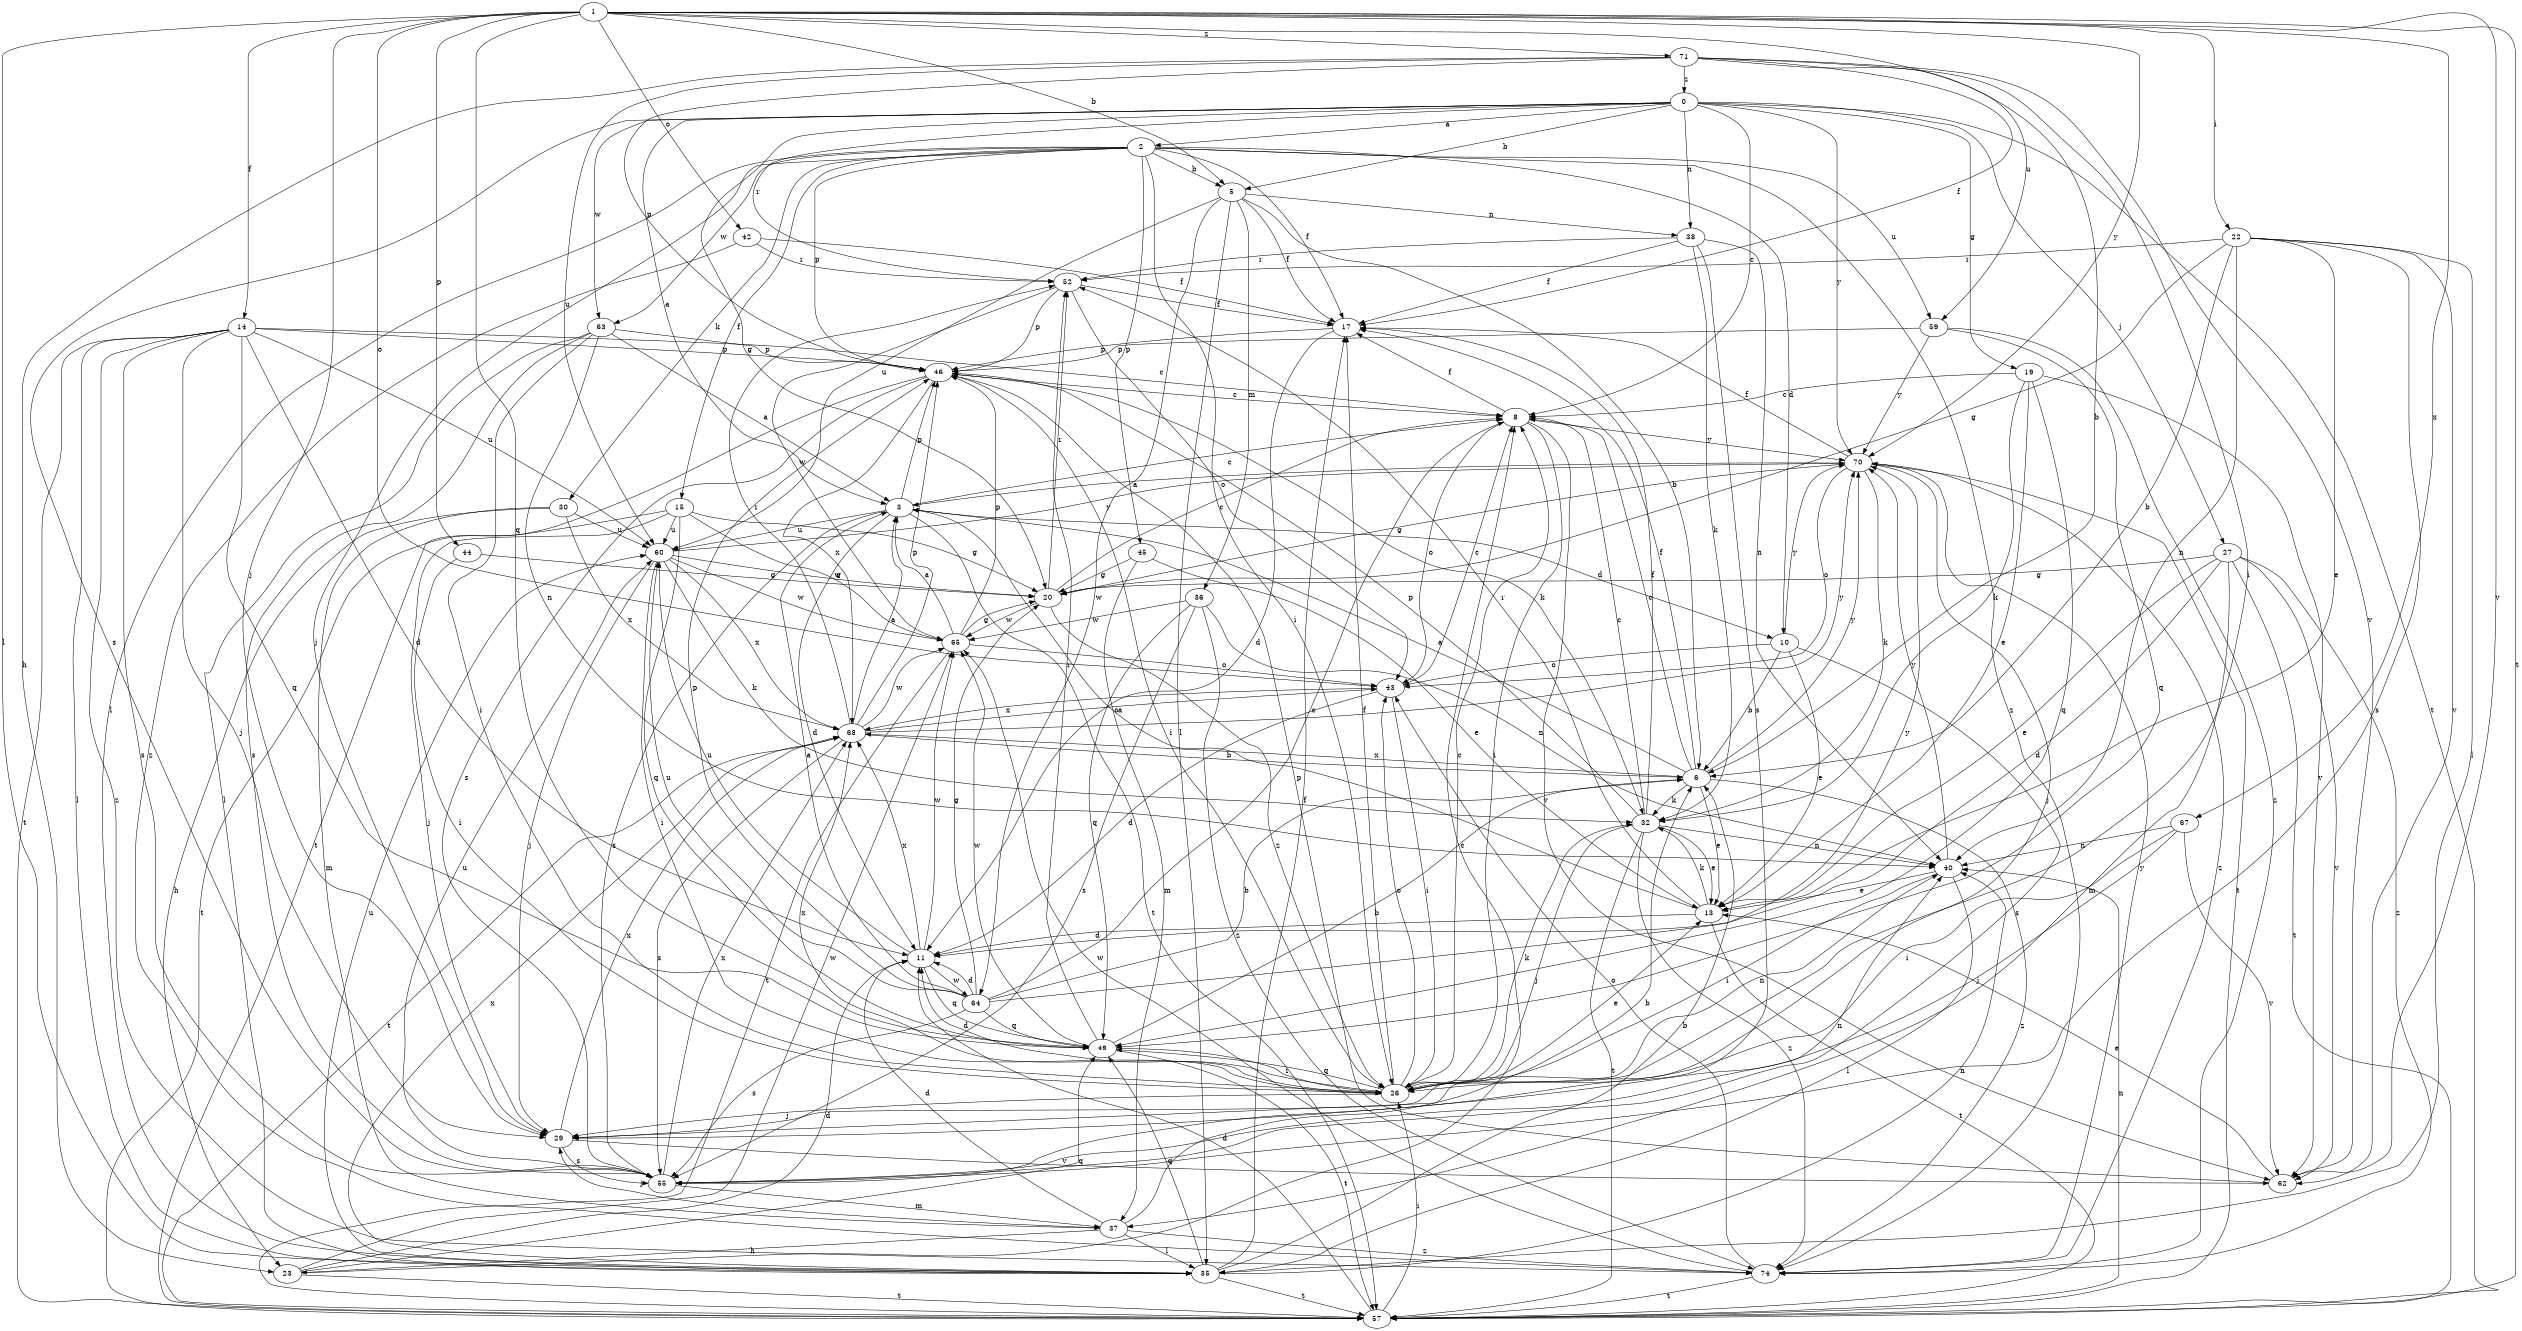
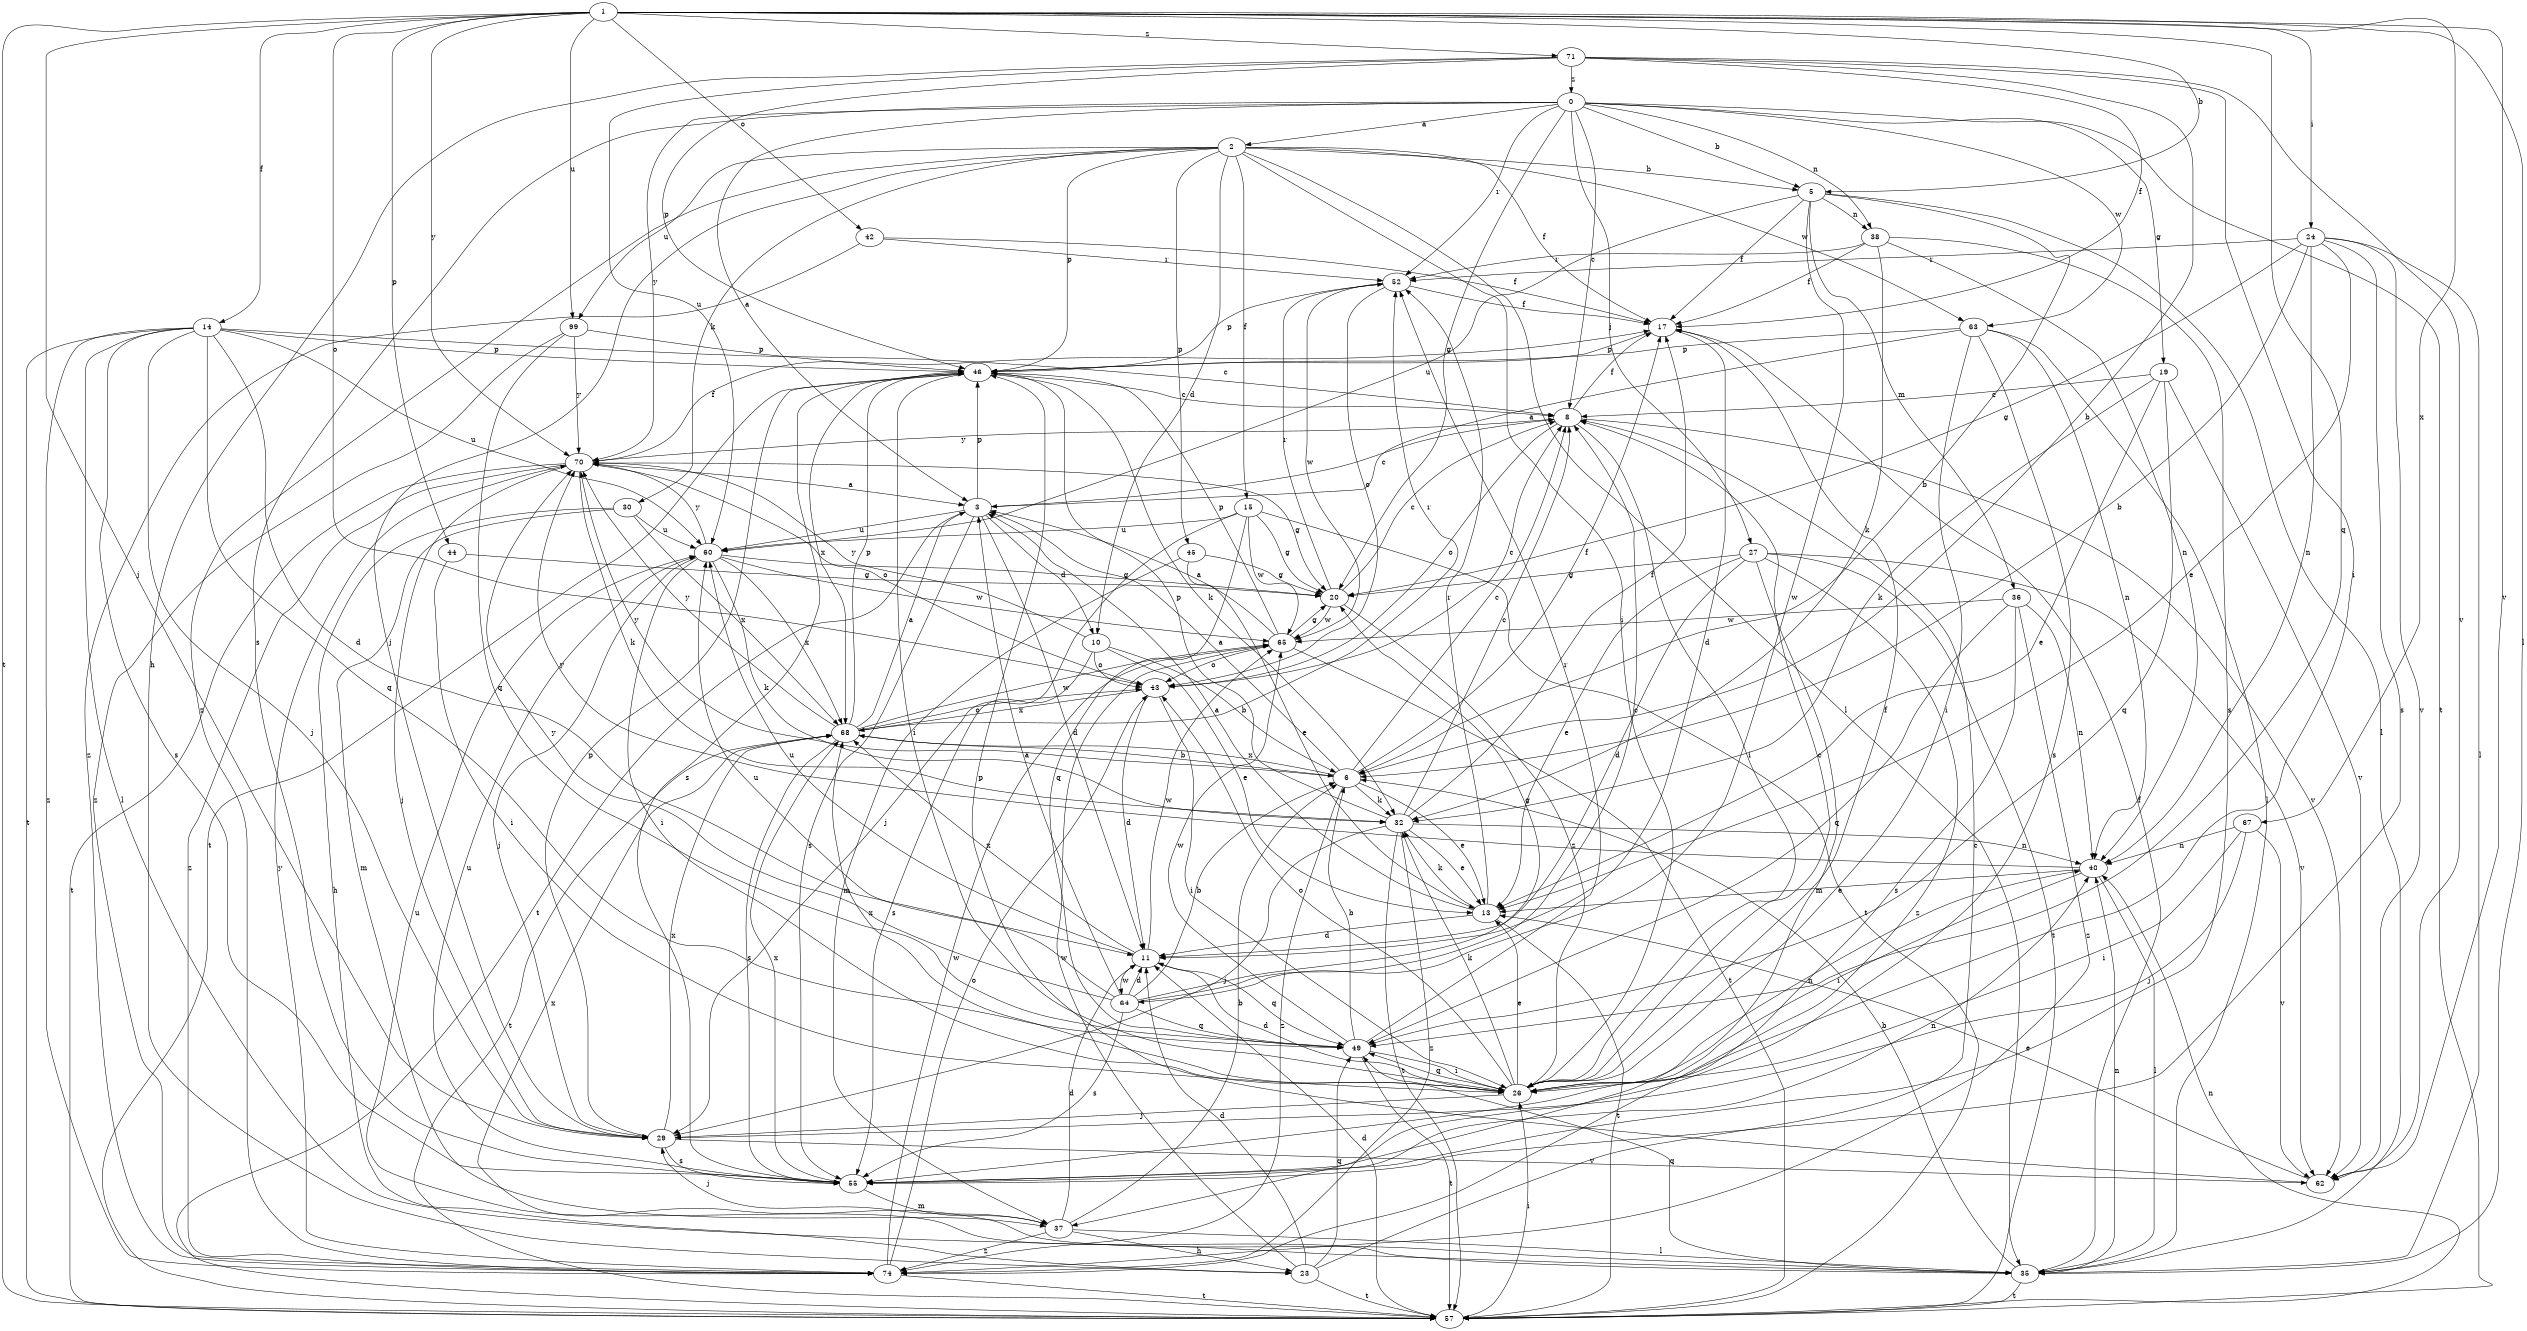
  strict digraph {
    0
    2
    3
    5
    8
    19
    20
    27
    38
    52
    55
    57
    63
    70
    29
    35
-   59
+   59 [label=99]
    10
    15
    17
    26
    30
    45
    46
    74
    11
    60
    6
    36
    64
    43
    62
    49
    13
    32
    65
    37
    40
    68
    71
    23
    1
    14
-   24 [label=22]
+   24
    42
    44
    67
    0 -> 2 [label=a]
    0 -> 3 [label=a]
    0 -> 5 [label=b]
    0 -> 8 [label=c]
    0 -> 19 [label=g]
    0 -> 20 [label=g]
    0 -> 27 [label=j]
    0 -> 38 [label=n]
    0 -> 52 [label=r]
    0 -> 55 [label=s]
    0 -> 57 [label=t]
    0 -> 63 [label=w]
    0 -> 70 [label=y]
    2 -> 5 [label=b]
    2 -> 63 [label=w]
    2 -> 29 [label=j]
    2 -> 35 [label=l]
    2 -> 59 [label=u]
    2 -> 10 [label=d]
    2 -> 15 [label=f]
    2 -> 17 [label=f]
    2 -> 26 [label=i]
    2 -> 30 [label=k]
    2 -> 45 [label=p]
    2 -> 46 [label=p]
    2 -> 74 [label=z]
    3 -> 8 [label=c]
    3 -> 55 [label=s]
    3 -> 57 [label=t]
    3 -> 10 [label=d]
    3 -> 46 [label=p]
    3 -> 11 [label=d]
    3 -> 60 [label=u]
    5 -> 38 [label=n]
    5 -> 35 [label=l]
    5 -> 17 [label=f]
    5 -> 60 [label=u]
    5 -> 6 [label=b]
    5 -> 36 [label=m]
    5 -> 64 [label=w]
    8 -> 70 [label=y]
    8 -> 17 [label=f]
    8 -> 26 [label=i]
    8 -> 43 [label=o]
    8 -> 62 [label=v]
    19 -> 8 [label=c]
    19 -> 62 [label=v]
    19 -> 49 [label=q]
    19 -> 13 [label=e]
    19 -> 32 [label=k]
    20 -> 8 [label=c]
    20 -> 52 [label=r]
    20 -> 26 [label=z]
    20 -> 65 [label=w]
    27 -> 20 [label=g]
    27 -> 57 [label=t]
    27 -> 74 [label=z]
    27 -> 11 [label=d]
    27 -> 62 [label=v]
    27 -> 13 [label=e]
    27 -> 37 [label=m]
    38 -> 52 [label=r]
    38 -> 55 [label=s]
    38 -> 17 [label=f]
    38 -> 32 [label=k]
    38 -> 40 [label=n]
    52 -> 17 [label=f]
    52 -> 46 [label=p]
    52 -> 43 [label=o]
    52 -> 65 [label=w]
    55 -> 60 [label=u]
    55 -> 37 [label=m]
    55 -> 40 [label=n]
    55 -> 68 [label=x]
    57 -> 26 [label=i]
    57 -> 11 [label=d]
    57 -> 40 [label=n]
    63 -> 3 [label=a]
    63 -> 55 [label=s]
    63 -> 35 [label=l]
    63 -> 26 [label=i]
    63 -> 46 [label=p]
    63 -> 40 [label=n]
    70 -> 3 [label=a]
    70 -> 20 [label=g]
    70 -> 57 [label=t]
    70 -> 29 [label=j]
    70 -> 17 [label=f]
    70 -> 74 [label=z]
    70 -> 43 [label=o]
    70 -> 32 [label=k]
    29 -> 55 [label=s]
-   64 -> 46 [label=p]
+   29 -> 46 [label=p]
    29 -> 62 [label=v]
    29 -> 68 [label=x]
    35 -> 57 [label=t]
    35 -> 17 [label=f]
    35 -> 60 [label=u]
    35 -> 6 [label=b]
    35 -> 49 [label=q]
    35 -> 40 [label=n]
    35 -> 68 [label=x]
    59 -> 70 [label=y]
    59 -> 46 [label=p]
    59 -> 74 [label=z]
    59 -> 49 [label=q]
    10 -> 55 [label=s]
    10 -> 70 [label=y]
    10 -> 6 [label=b]
    10 -> 43 [label=o]
    10 -> 13 [label=e]
    15 -> 20 [label=g]
    15 -> 57 [label=t]
    15 -> 29 [label=j]
    15 -> 60 [label=u]
    15 -> 49 [label=q]
    15 -> 65 [label=w]
    17 -> 46 [label=p]
    17 -> 11 [label=d]
    26 -> 8 [label=c]
    26 -> 29 [label=j]
    26 -> 17 [label=f]
    26 -> 11 [label=d]
    26 -> 43 [label=o]
    26 -> 49 [label=q]
    26 -> 13 [label=e]
    26 -> 32 [label=k]
    26 -> 40 [label=n]
    26 -> 68 [label=x]
    30 -> 60 [label=u]
    30 -> 37 [label=m]
    30 -> 68 [label=x]
    30 -> 23 [label=h]
    45 -> 20 [label=g]
    45 -> 13 [label=e]
    45 -> 37 [label=m]
    46 -> 8 [label=c]
    46 -> 55 [label=s]
    46 -> 57 [label=t]
    46 -> 26 [label=i]
    46 -> 32 [label=k]
    46 -> 68 [label=x]
    74 -> 57 [label=t]
    74 -> 70 [label=y]
    74 -> 43 [label=o]
    74 -> 65 [label=w]
    11 -> 60 [label=u]
    11 -> 64 [label=w]
    11 -> 49 [label=q]
    11 -> 65 [label=w]
    11 -> 68 [label=x]
    60 -> 20 [label=g]
    60 -> 70 [label=y]
    60 -> 29 [label=j]
    60 -> 26 [label=i]
    60 -> 32 [label=k]
    60 -> 65 [label=w]
    60 -> 68 [label=x]
    6 -> 3 [label=a]
    6 -> 8 [label=c]
    6 -> 70 [label=y]
    6 -> 17 [label=f]
    6 -> 74 [label=z]
    6 -> 13 [label=e]
    6 -> 32 [label=k]
    6 -> 68 [label=x]
    36 -> 55 [label=s]
    36 -> 74 [label=z]
    36 -> 49 [label=q]
    36 -> 65 [label=w]
    36 -> 40 [label=n]
    64 -> 3 [label=a]
    64 -> 8 [label=c]
    64 -> 20 [label=g]
    64 -> 55 [label=s]
    64 -> 70 [label=y]
    64 -> 11 [label=d]
    64 -> 60 [label=u]
    64 -> 6 [label=b]
    64 -> 49 [label=q]
    43 -> 8 [label=c]
    43 -> 26 [label=i]
    43 -> 11 [label=d]
    43 -> 68 [label=x]
    62 -> 46 [label=p]
    62 -> 13 [label=e]
    49 -> 52 [label=r]
    49 -> 57 [label=t]
    49 -> 26 [label=i]
    49 -> 6 [label=b]
    49 -> 65 [label=w]
    13 -> 3 [label=a]
    13 -> 52 [label=r]
    13 -> 57 [label=t]
    13 -> 11 [label=d]
    13 -> 32 [label=k]
    32 -> 8 [label=c]
    32 -> 57 [label=t]
    32 -> 29 [label=j]
    32 -> 17 [label=f]
    32 -> 46 [label=p]
    32 -> 74 [label=z]
    32 -> 13 [label=e]
    32 -> 40 [label=n]
    65 -> 3 [label=a]
    65 -> 20 [label=g]
    65 -> 57 [label=t]
    65 -> 46 [label=p]
    65 -> 43 [label=o]
    37 -> 29 [label=j]
    37 -> 35 [label=l]
    37 -> 74 [label=z]
    37 -> 11 [label=d]
    37 -> 6 [label=b]
    37 -> 23 [label=h]
    40 -> 70 [label=y]
    40 -> 35 [label=l]
    40 -> 26 [label=i]
    40 -> 13 [label=e]
    68 -> 3 [label=a]
    68 -> 52 [label=r]
    68 -> 55 [label=s]
    68 -> 57 [label=t]
    68 -> 70 [label=y]
    68 -> 46 [label=p]
    68 -> 6 [label=b]
    68 -> 43 [label=o]
    68 -> 65 [label=w]
    71 -> 0 [label=z]
    71 -> 17 [label=f]
    71 -> 26 [label=i]
    71 -> 46 [label=p]
    71 -> 60 [label=u]
    71 -> 6 [label=b]
    71 -> 62 [label=v]
    71 -> 23 [label=h]
    23 -> 8 [label=c]
    23 -> 57 [label=t]
    23 -> 11 [label=d]
    23 -> 49 [label=q]
    23 -> 65 [label=w]
    1 -> 5 [label=b]
    1 -> 57 [label=t]
    1 -> 70 [label=y]
    1 -> 29 [label=j]
    1 -> 35 [label=l]
    1 -> 59 [label=u]
    1 -> 43 [label=o]
    1 -> 62 [label=v]
    1 -> 49 [label=q]
    1 -> 71 [label=z]
    1 -> 14 [label=f]
    1 -> 24 [label=i]
    1 -> 42 [label=o]
    1 -> 44 [label=p]
    1 -> 67 [label=x]
    14 -> 8 [label=c]
    14 -> 55 [label=s]
    14 -> 57 [label=t]
    14 -> 29 [label=j]
    14 -> 35 [label=l]
    14 -> 46 [label=p]
    14 -> 74 [label=z]
    14 -> 11 [label=d]
    14 -> 60 [label=u]
    14 -> 49 [label=q]
    24 -> 20 [label=g]
    24 -> 52 [label=r]
    24 -> 55 [label=s]
    24 -> 35 [label=l]
    24 -> 6 [label=b]
    24 -> 62 [label=v]
    24 -> 13 [label=e]
    24 -> 40 [label=n]
    42 -> 52 [label=r]
    42 -> 17 [label=f]
    42 -> 74 [label=z]
    44 -> 20 [label=g]
    44 -> 26 [label=i]
    67 -> 29 [label=j]
    67 -> 26 [label=i]
    67 -> 62 [label=v]
    67 -> 40 [label=n]
  }
